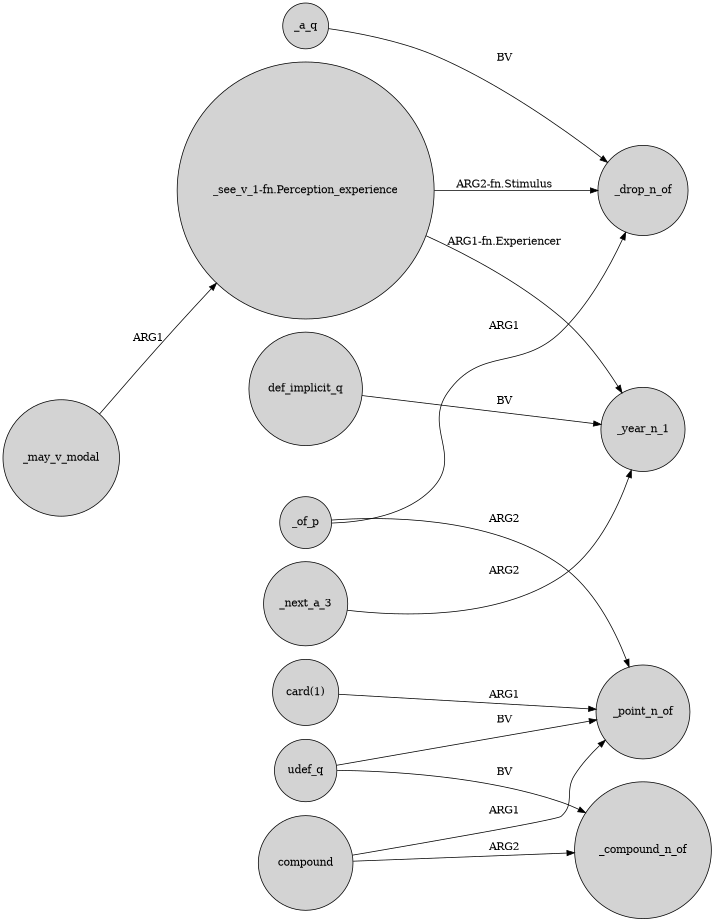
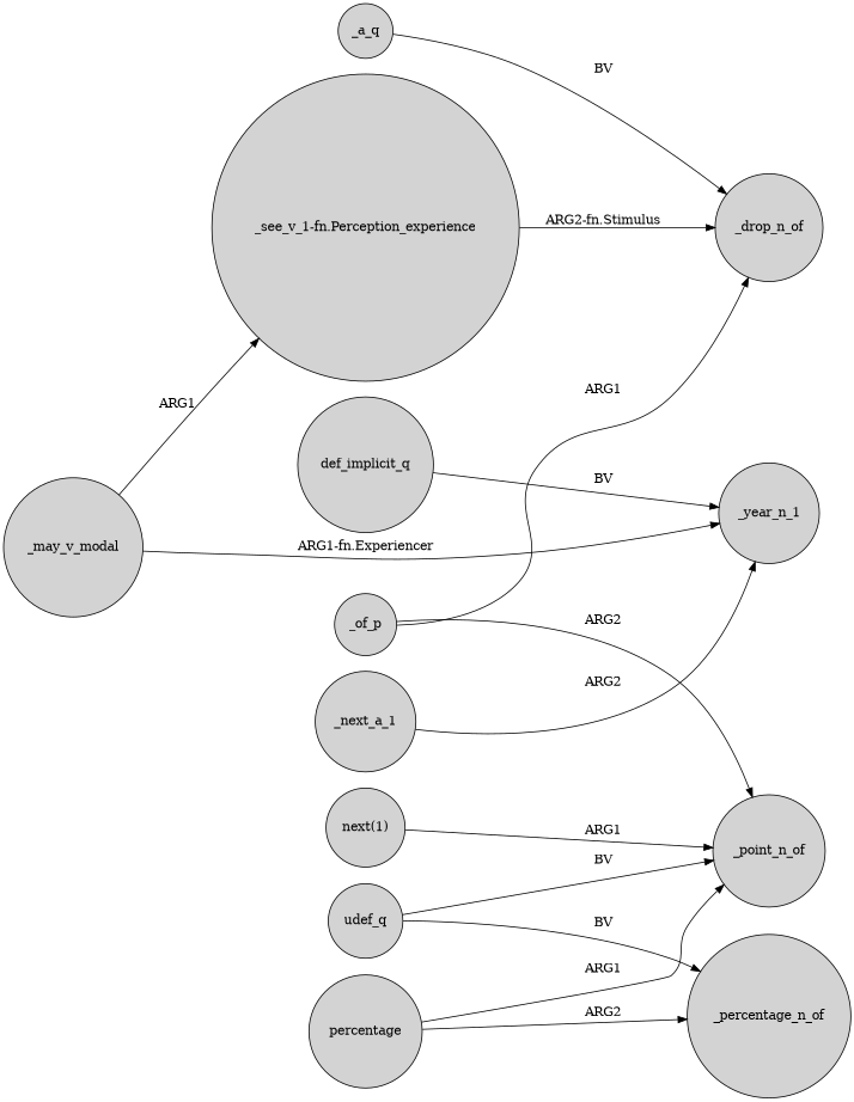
  digraph {
    rankdir=LR
    node [shape=circle style=filled]
    _a_q
    _drop_n_of
-   compound
-   _percentage_n_of [label=_compound_n_of]
+   compound [label=percentage]
+   _percentage_n_of
    _point_n_of
    _may_v_modal
    "_see_v_1-fn.Perception_experience"
    _year_n_1
-   _next_a_1 [label=_next_a_3]
+   _next_a_1
    def_implicit_q
    _of_p
-   "card(1)"
+   "card(1)" [label="next(1)"]
    udef_q
    _a_q -> _drop_n_of [label=BV]
    compound -> _percentage_n_of [label=ARG2]
    compound -> _point_n_of [label=ARG1]
    _may_v_modal -> "_see_v_1-fn.Perception_experience" [label=ARG1]
    "_see_v_1-fn.Perception_experience" -> _drop_n_of [label="ARG2-fn.Stimulus"]
-   "_see_v_1-fn.Perception_experience" -> _year_n_1 [label="ARG1-fn.Experiencer"]
+   _may_v_modal -> _year_n_1 [label="ARG1-fn.Experiencer"]
    _next_a_1 -> _year_n_1 [label=ARG2]
    def_implicit_q -> _year_n_1 [label=BV]
    _of_p -> _drop_n_of [label=ARG1]
    _of_p -> _point_n_of [label=ARG2]
    "card(1)" -> _point_n_of [label=ARG1]
    udef_q -> _percentage_n_of [label=BV]
    udef_q -> _point_n_of [label=BV]
  }
